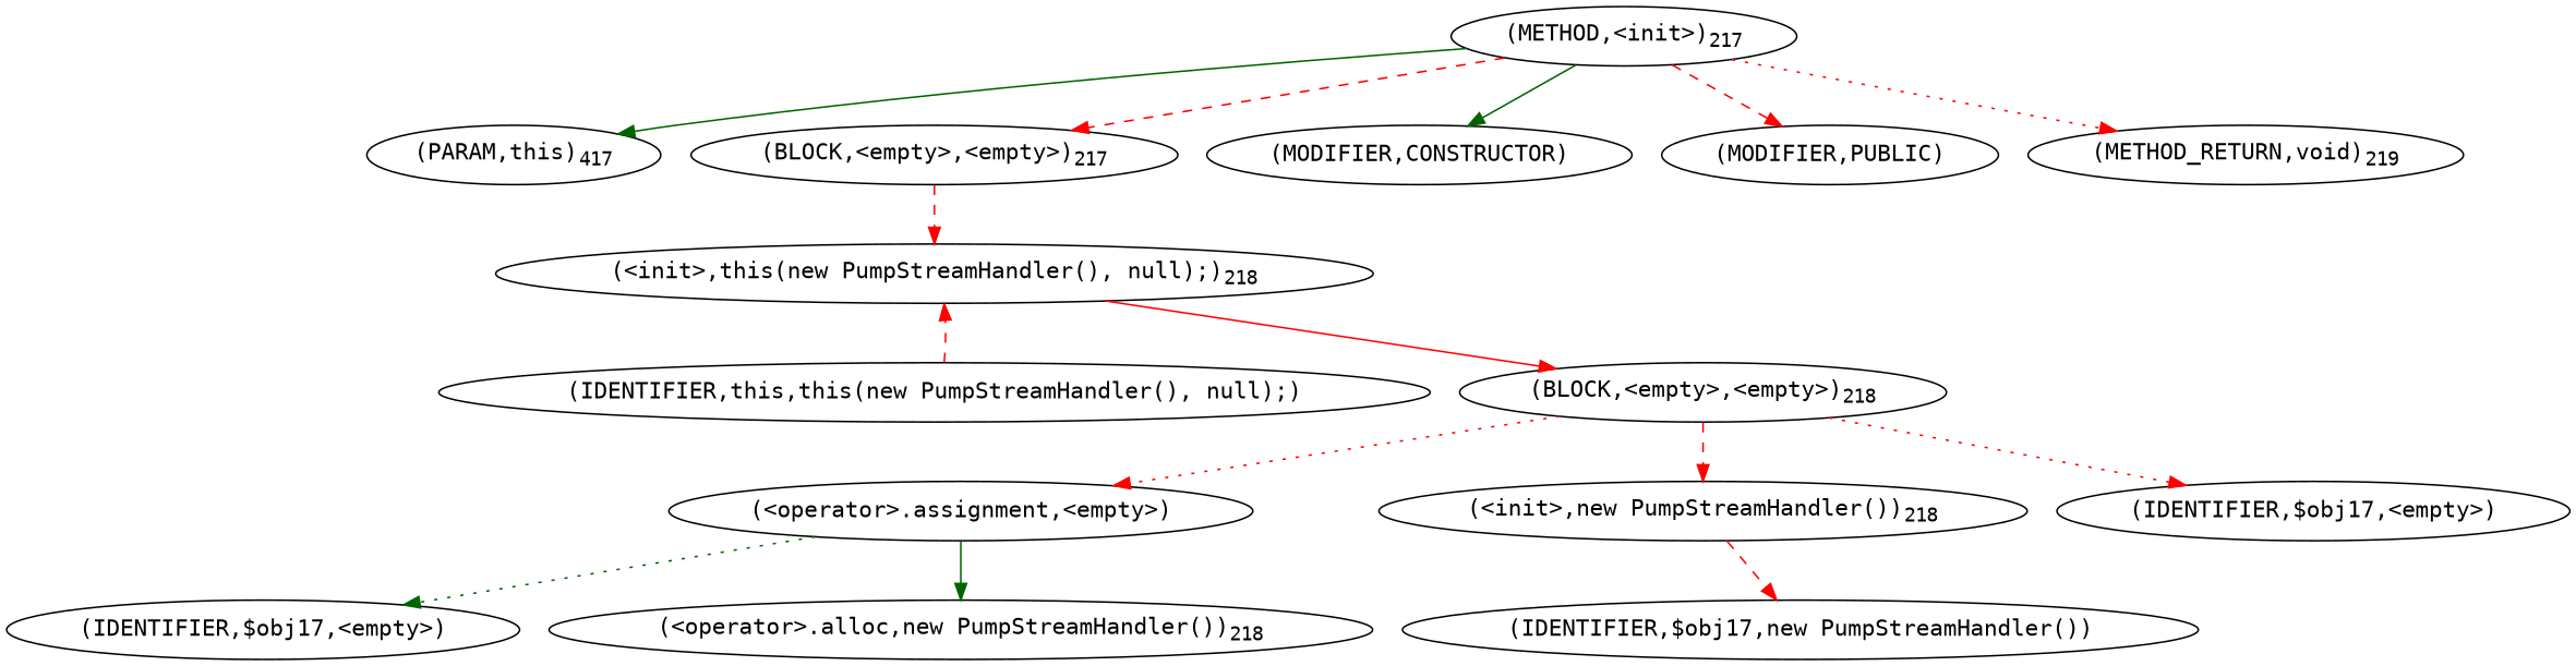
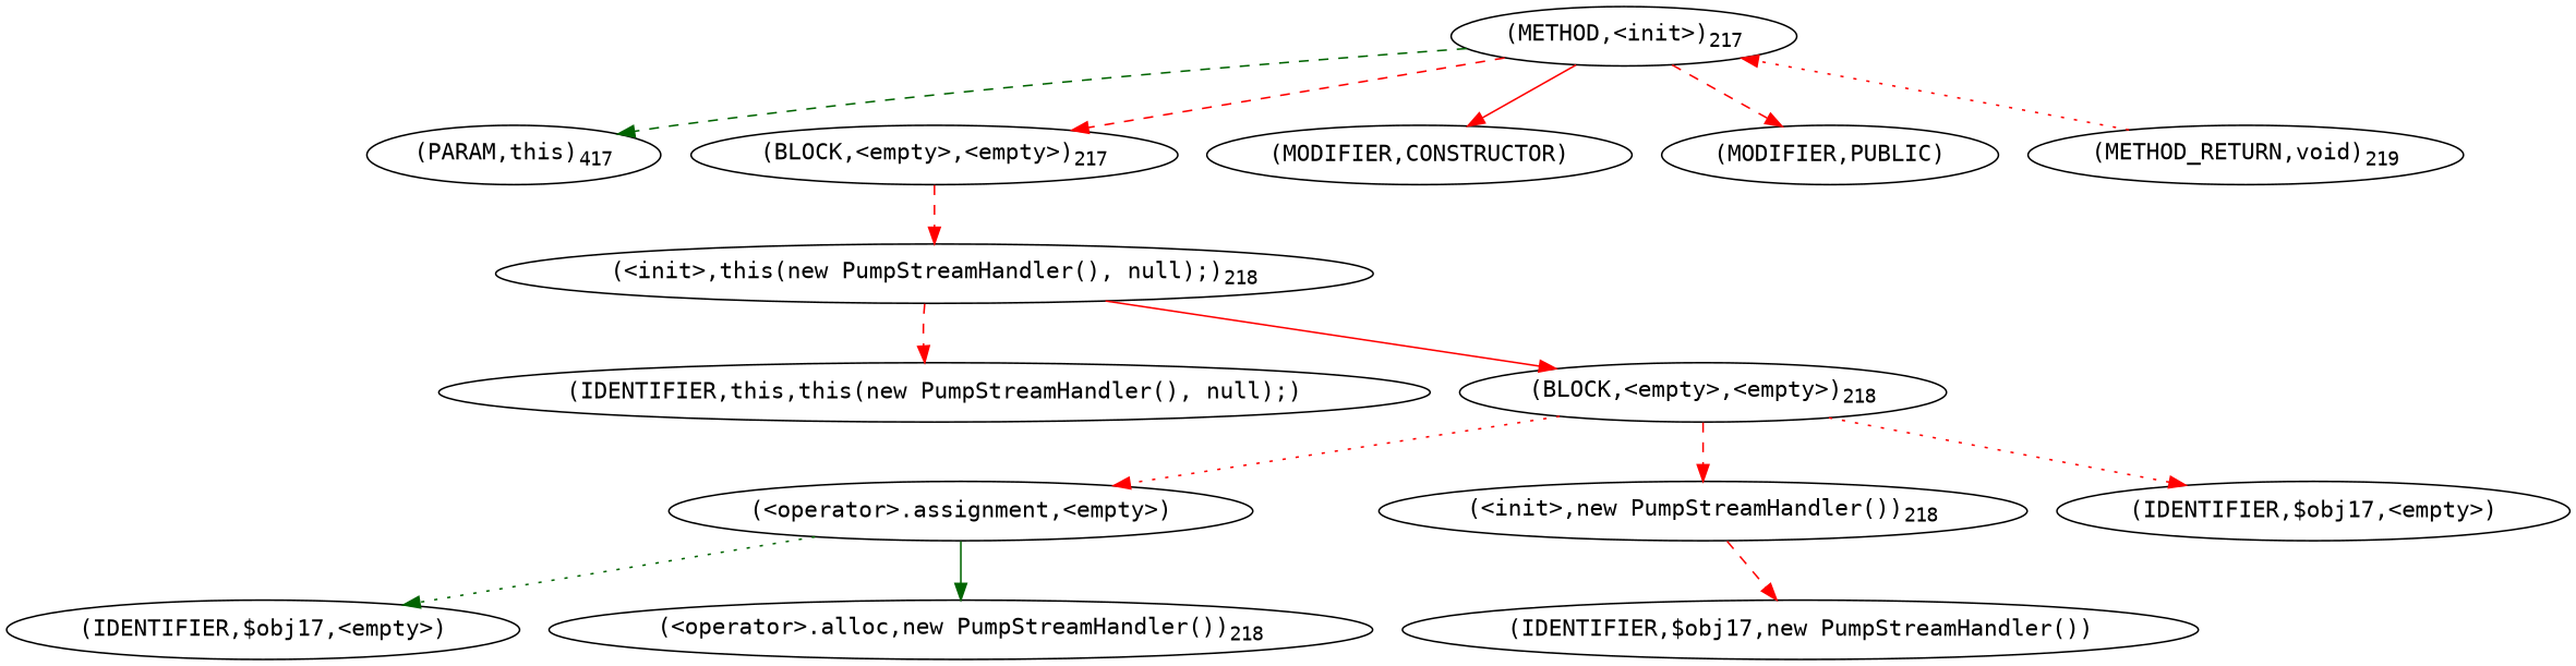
  digraph {
    fontname="DejaVu Sans Mono"
    node [fontname="DejaVu Sans Mono"]
    edge [color=red fontname="DejaVu Sans Mono" style=dashed]
    n1 [label=<(METHOD,&lt;init&gt;)<SUB>217</SUB>>]
    n2 [label=<(PARAM,this)<SUB>417</SUB>>]
    n3 [label=<(BLOCK,&lt;empty&gt;,&lt;empty&gt;)<SUB>217</SUB>>]
    n4 [label=<(MODIFIER,CONSTRUCTOR)>]
    n5 [label=<(MODIFIER,PUBLIC)>]
    n6 [label=<(METHOD_RETURN,void)<SUB>219</SUB>>]
    n7 [label=<(&lt;init&gt;,this(new PumpStreamHandler(), null);)<SUB>218</SUB>>]
    n8 [label=<(IDENTIFIER,this,this(new PumpStreamHandler(), null);)>]
    n9 [label=<(BLOCK,&lt;empty&gt;,&lt;empty&gt;)<SUB>218</SUB>>]
    n10 [label=<(&lt;operator&gt;.assignment,&lt;empty&gt;)>]
    n11 [label=<(&lt;init&gt;,new PumpStreamHandler())<SUB>218</SUB>>]
    n12 [label=<(IDENTIFIER,$obj17,&lt;empty&gt;)>]
    n13 [label=<(IDENTIFIER,$obj17,&lt;empty&gt;)>]
    n14 [label=<(&lt;operator&gt;.alloc,new PumpStreamHandler())<SUB>218</SUB>>]
    n15 [label=<(IDENTIFIER,$obj17,new PumpStreamHandler())>]
-   n1 -> n2 [color=darkgreen style=solid]
+   n1 -> n2 [color=darkgreen]
    n1 -> n3
-   n1 -> n4 [color=darkgreen style=solid]
+   n1 -> n4 [style=solid]
    n1 -> n5
-   n1 -> n6 [style=dotted]
+   n6 -> n1 [style=dotted]
    n3 -> n7
-   n8 -> n7
+   n7 -> n8
    n7 -> n9 [style=solid]
    n9 -> n10 [style=dotted]
    n9 -> n11
    n9 -> n12 [style=dotted]
    n10 -> n13 [color=darkgreen style=dotted]
    n10 -> n14 [color=darkgreen style=solid]
    n11 -> n15
  }
